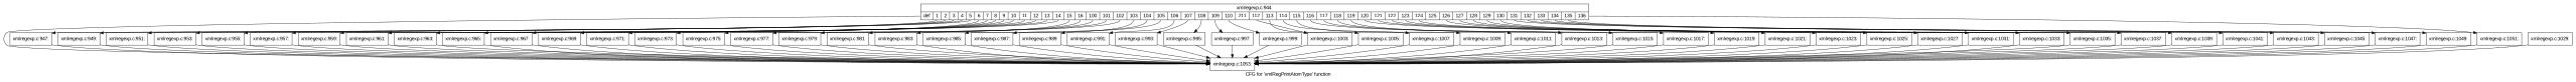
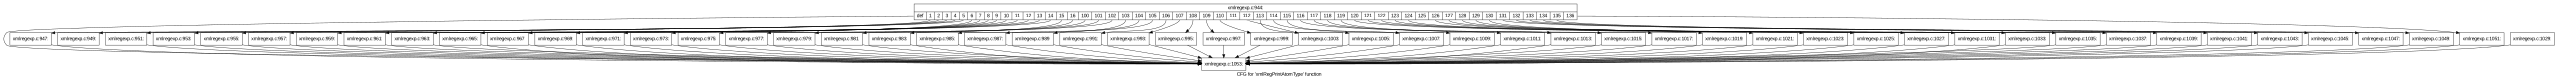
  digraph {
    fontname="Liberation Sans"
    label="CFG for 'xmlRegPrintAtomType' function"
    node [fontname="Liberation Sans" shape=record]
    edge [fontname="Liberation Sans"]
-   n1 [label="{xmlregexp.c:944:|{<s0>def|<s1>1|<s2>2|<s3>3|<s4>4|<s5>5|<s6>6|<s7>7|<s8>8|<s9>9|<s10>10|<s11>11|<s12>12|<s13>13|<s14>14|<s15>15|<s16>16|<s17>100|<s18>101|<s19>102|<s20>103|<s21>104|<s22>105|<s23>106|<s24>107|<s25>108|<s26>109|<s27>110|<s28>211|<s29>112|<s30>113|<s31>114|<s32>115|<s33>116|<s34>117|<s35>118|<s36>119|<s37>120|<s38>121|<s39>122|<s40>123|<s41>124|<s42>125|<s43>126|<s44>127|<s45>128|<s46>129|<s47>130|<s48>131|<s49>132|<s50>133|<s51>134|<s52>135|<s53>136}}"]
+   n1 [label="{xmlregexp.c:944:|{<s0>def|<s1>1|<s2>2|<s3>3|<s4>4|<s5>5|<s6>6|<s7>7|<s8>8|<s9>9|<s10>10|<s11>11|<s12>12|<s13>13|<s14>14|<s15>15|<s16>16|<s17>100|<s18>101|<s19>102|<s20>103|<s21>104|<s22>105|<s23>106|<s24>107|<s25>108|<s26>109|<s27>110|<s28>111|<s29>112|<s30>113|<s31>114|<s32>115|<s33>116|<s34>117|<s35>118|<s36>119|<s37>120|<s38>121|<s39>122|<s40>123|<s41>124|<s42>125|<s43>126|<s44>127|<s45>128|<s46>129|<s47>130|<s48>131|<s49>132|<s50>133|<s51>134|<s52>135|<s53>136}}"]
    n2 [label="{xmlregexp.c:1053:}"]
    n3 [label="{xmlregexp.c:947:}"]
    n4 [label="{xmlregexp.c:949:}"]
    n5 [label="{xmlregexp.c:951:}"]
    n6 [label="{xmlregexp.c:953:}"]
    n7 [label="{xmlregexp.c:955:}"]
    n8 [label="{xmlregexp.c:957:}"]
    n9 [label="{xmlregexp.c:959:}"]
    n10 [label="{xmlregexp.c:961:}"]
    n11 [label="{xmlregexp.c:963:}"]
    n12 [label="{xmlregexp.c:965:}"]
    n13 [label="{xmlregexp.c:967:}"]
    n14 [label="{xmlregexp.c:969:}"]
    n15 [label="{xmlregexp.c:971:}"]
    n16 [label="{xmlregexp.c:973:}"]
    n17 [label="{xmlregexp.c:975:}"]
    n18 [label="{xmlregexp.c:977:}"]
    n19 [label="{xmlregexp.c:979:}"]
    n20 [label="{xmlregexp.c:981:}"]
    n21 [label="{xmlregexp.c:983:}"]
    n22 [label="{xmlregexp.c:985:}"]
    n23 [label="{xmlregexp.c:987:}"]
    n24 [label="{xmlregexp.c:989:}"]
    n25 [label="{xmlregexp.c:991:}"]
    n26 [label="{xmlregexp.c:993:}"]
    n27 [label="{xmlregexp.c:995:}"]
    n28 [label="{xmlregexp.c:997:}"]
    n29 [label="{xmlregexp.c:999:}"]
    n30 [label="{xmlregexp.c:1003:}"]
    n31 [label="{xmlregexp.c:1005:}"]
    n32 [label="{xmlregexp.c:1007:}"]
    n33 [label="{xmlregexp.c:1009:}"]
    n34 [label="{xmlregexp.c:1011:}"]
    n35 [label="{xmlregexp.c:1013:}"]
    n36 [label="{xmlregexp.c:1015:}"]
    n37 [label="{xmlregexp.c:1017:}"]
    n38 [label="{xmlregexp.c:1019:}"]
    n39 [label="{xmlregexp.c:1021:}"]
    n40 [label="{xmlregexp.c:1023:}"]
    n41 [label="{xmlregexp.c:1025:}"]
    n42 [label="{xmlregexp.c:1027:}"]
    n43 [label="{xmlregexp.c:1031:}"]
    n44 [label="{xmlregexp.c:1033:}"]
    n45 [label="{xmlregexp.c:1035:}"]
    n46 [label="{xmlregexp.c:1037:}"]
    n47 [label="{xmlregexp.c:1039:}"]
    n48 [label="{xmlregexp.c:1041:}"]
    n49 [label="{xmlregexp.c:1043:}"]
    n50 [label="{xmlregexp.c:1045:}"]
    n51 [label="{xmlregexp.c:1047:}"]
    n52 [label="{xmlregexp.c:1049:}"]
    n53 [label="{xmlregexp.c:1051:}"]
    n54 [label="{xmlregexp.c:1029:}"]
    n1 -> n2 [tailport=s0]
    n1 -> n3 [tailport=s1]
    n1 -> n4 [tailport=s2]
    n1 -> n5 [tailport=s3]
    n1 -> n6 [tailport=s4]
    n1 -> n7 [tailport=s5]
    n1 -> n8 [tailport=s6]
    n1 -> n9 [tailport=s7]
    n1 -> n10 [tailport=s8]
    n1 -> n11 [tailport=s9]
    n1 -> n12 [tailport=s10]
    n1 -> n13 [tailport=s11]
    n1 -> n14 [tailport=s12]
    n1 -> n15 [tailport=s13]
    n1 -> n16 [tailport=s14]
    n1 -> n17 [tailport=s15]
    n1 -> n18 [tailport=s16]
    n1 -> n19 [tailport=s17]
    n1 -> n20 [tailport=s18]
    n1 -> n21 [tailport=s19]
    n1 -> n22 [tailport=s20]
    n1 -> n23 [tailport=s21]
    n1 -> n24 [tailport=s22]
    n1 -> n25 [tailport=s23]
    n1 -> n26 [tailport=s24]
    n1 -> n27 [tailport=s25]
    n1 -> n28 [tailport=s26]
    n1 -> n29 [tailport=s27]
    n1 -> n30 [tailport=s29]
    n1 -> n31 [tailport=s30]
    n1 -> n32 [tailport=s31]
    n1 -> n33 [tailport=s32]
    n1 -> n34 [tailport=s33]
    n1 -> n35 [tailport=s34]
    n1 -> n36 [tailport=s35]
    n1 -> n37 [tailport=s36]
    n1 -> n38 [tailport=s37]
    n1 -> n39 [tailport=s38]
    n1 -> n40 [tailport=s39]
    n1 -> n41 [tailport=s40]
    n1 -> n42 [tailport=s41]
    n1 -> n43 [tailport=s43]
    n1 -> n44 [tailport=s44]
    n1 -> n45 [tailport=s45]
    n1 -> n46 [tailport=s46]
    n1 -> n47 [tailport=s47]
    n1 -> n48 [tailport=s48]
    n1 -> n49 [tailport=s49]
    n1 -> n50 [tailport=s50]
    n1 -> n51 [tailport=s51]
    n1 -> n52 [tailport=s52]
    n1 -> n53 [tailport=s53]
    n3 -> n2
-   n4 -> n2
    n5 -> n2
    n6 -> n2
    n7 -> n2
    n8 -> n2
    n9 -> n2
    n10 -> n2
    n11 -> n2
    n12 -> n2
    n13 -> n2
    n14 -> n2
    n15 -> n2
    n16 -> n2
    n17 -> n2
    n18 -> n2
    n19 -> n2
    n20 -> n2
    n21 -> n2
    n22 -> n2
    n23 -> n2
    n24 -> n2
    n25 -> n2
    n26 -> n2
    n27 -> n2
    n28 -> n2
    n29 -> n2
    n30 -> n2
    n31 -> n2
    n32 -> n2
    n33 -> n2
    n34 -> n2
    n35 -> n2
    n36 -> n2
    n37 -> n2
    n38 -> n2
    n39 -> n2
    n40 -> n2
    n41 -> n2
    n42 -> n2
    n43 -> n2
    n44 -> n2
    n45 -> n2
    n46 -> n2
    n47 -> n2
    n48 -> n2
    n49 -> n2
    n50 -> n2
-   n51 -> n2
    n52 -> n2
    n53 -> n2
    n54 -> n2
  }
